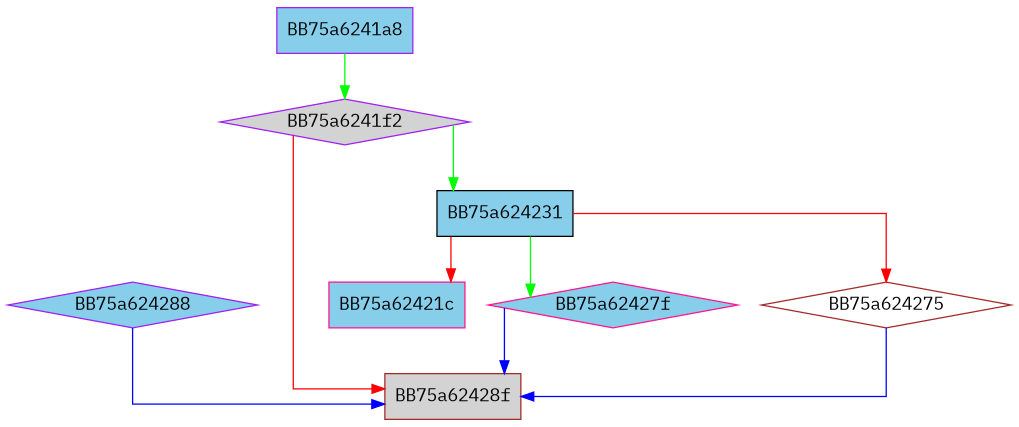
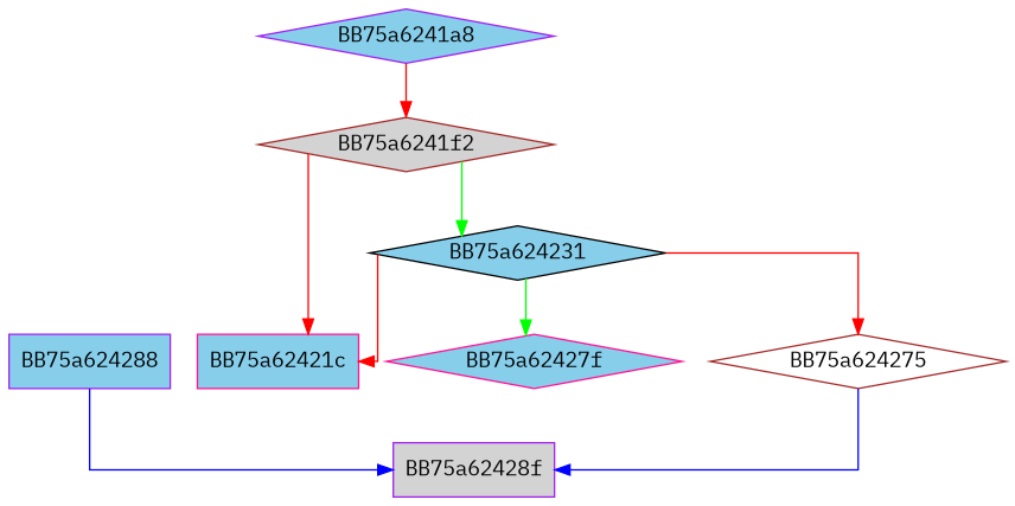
  digraph {
    fontname="IBM Plex Mono"
    splines=ortho
    node [color=purple fillcolor=skyblue fontname="IBM Plex Mono" shape=diamond style=filled]
    edge [color=red fontname="IBM Plex Mono"]
-   BB75a6241f2 [fillcolor=lightgrey]
-   BB75a6241a8 [shape=box]
-   BB75a62428f [color=brown fillcolor=lightgrey shape=box]
-   BB75a624288
-   BB75a624231 [color=black shape=box]
+   BB75a6241f2 [color=brown fillcolor=lightgrey]
+   BB75a6241a8
+   BB75a62428f [fillcolor=lightgrey shape=box]
+   BB75a624288 [shape=box]
+   BB75a624231 [color=black]
    BB75a62421c [color=deeppink shape=box]
    BB75a62427f [color=deeppink]
    BB75a624275 [color=brown fillcolor=white]
    BB75a6241f2 -> BB75a624231 [color=green]
-   BB75a6241f2 -> BB75a62428f
-   BB75a6241a8 -> BB75a6241f2 [color=green]
+   BB75a6241f2 -> BB75a62421c
+   BB75a6241a8 -> BB75a6241f2
    BB75a624288 -> BB75a62428f [color=blue]
    BB75a624231 -> BB75a62421c
    BB75a624231 -> BB75a62427f [color=green]
    BB75a624231 -> BB75a624275
-   BB75a62427f -> BB75a62428f [color=blue]
    BB75a624275 -> BB75a62428f [color=blue]
  }
